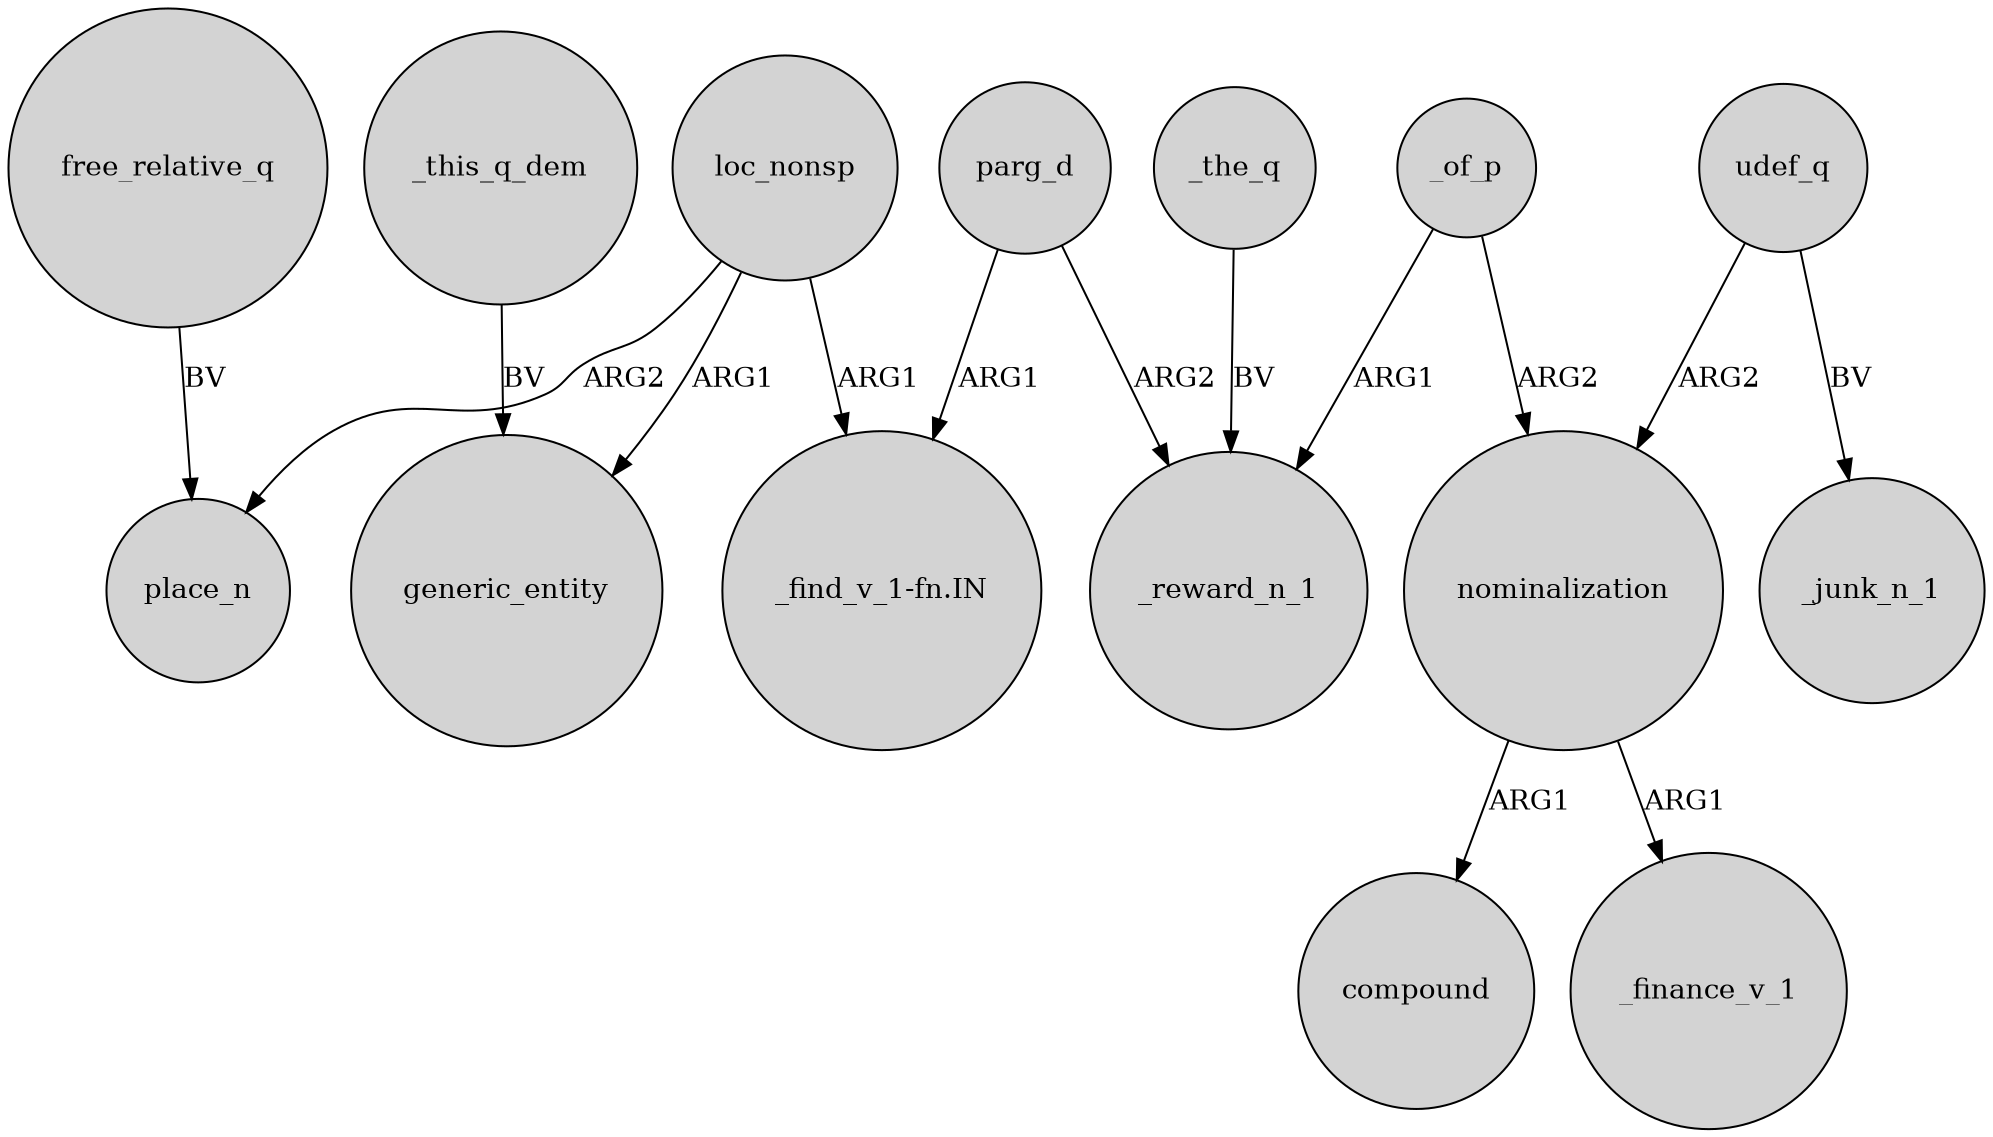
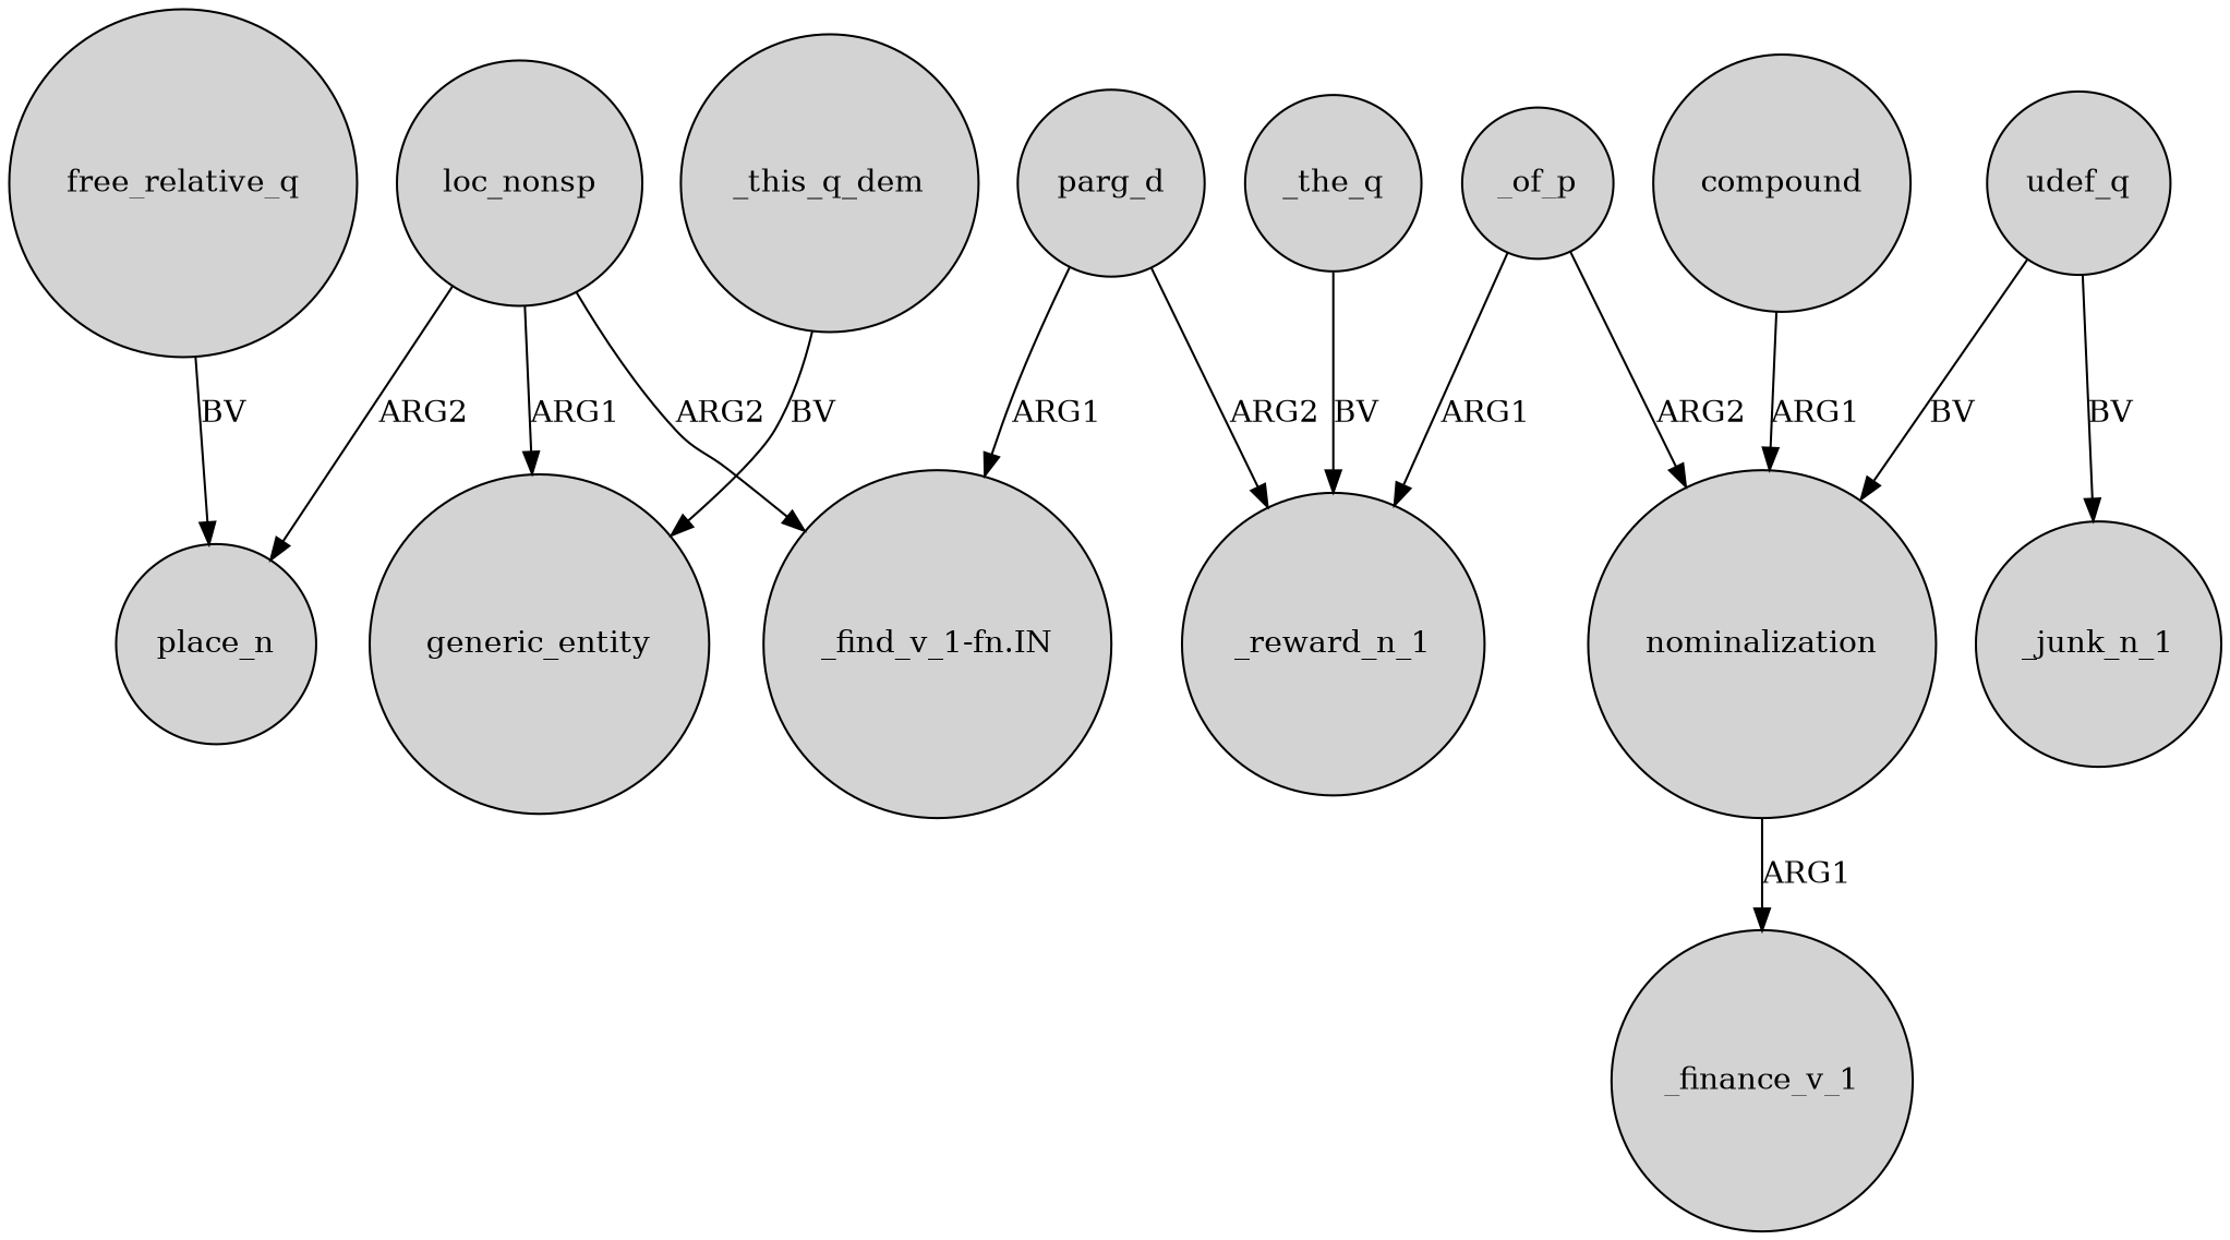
  digraph {
    node [shape=circle style=filled]
    loc_nonsp
    place_n
    generic_entity
    "_find_v_1-fn.IN"
    _this_q_dem
    compound
    nominalization
    _finance_v_1
    _of_p
    _reward_n_1
    parg_d
    free_relative_q
    udef_q
    _junk_n_1
    _the_q
    loc_nonsp -> place_n [label=ARG2]
    loc_nonsp -> generic_entity [label=ARG1]
-   loc_nonsp -> "_find_v_1-fn.IN" [label=ARG1]
+   loc_nonsp -> "_find_v_1-fn.IN" [label=ARG2]
    _this_q_dem -> generic_entity [label=BV]
-   nominalization -> compound [label=ARG1]
+   compound -> nominalization [label=ARG1]
    nominalization -> _finance_v_1 [label=ARG1]
    _of_p -> nominalization [label=ARG2]
    _of_p -> _reward_n_1 [label=ARG1]
    parg_d -> "_find_v_1-fn.IN" [label=ARG1]
    parg_d -> _reward_n_1 [label=ARG2]
    free_relative_q -> place_n [label=BV]
-   udef_q -> nominalization [label=ARG2]
+   udef_q -> nominalization [label=BV]
    udef_q -> _junk_n_1 [label=BV]
    _the_q -> _reward_n_1 [label=BV]
  }
